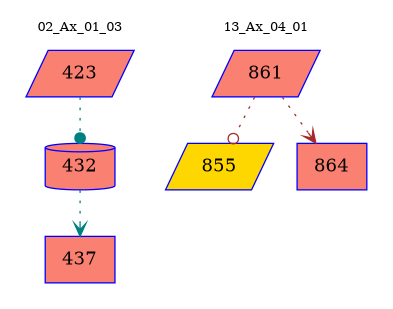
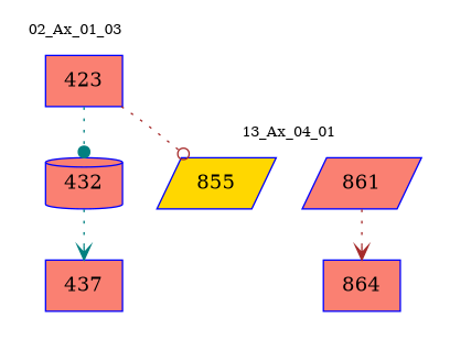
  digraph {
    node [color=blue fillcolor=salmon shape=parallelogram style=filled]
    edge [arrowhead=vee color=teal style=dotted]
    n1 [label=432 shape=cylinder]
-   n2 [label=423]
+   n2 [label=423 shape=box]
    n3 [label=437 shape=box]
    n4 [label=861]
    n5 [fillcolor=gold label=855]
    n6 [label=864 shape=box]
    subgraph cluster_1 {
      color=white
      fontsize=10
      label="02_Ax_01_03"
      n1
      n2
      n3
    }
    subgraph cluster_2 {
      color=white
      fontsize=10
      label="13_Ax_04_01"
      n4
      n5
      n6
    }
    n1 -> n3
    n2 -> n1 [arrowhead=dot]
-   n4 -> n5 [arrowhead=odot color=brown]
+   n2 -> n5 [arrowhead=odot color=brown]
    n4 -> n6 [color=brown]
  }
